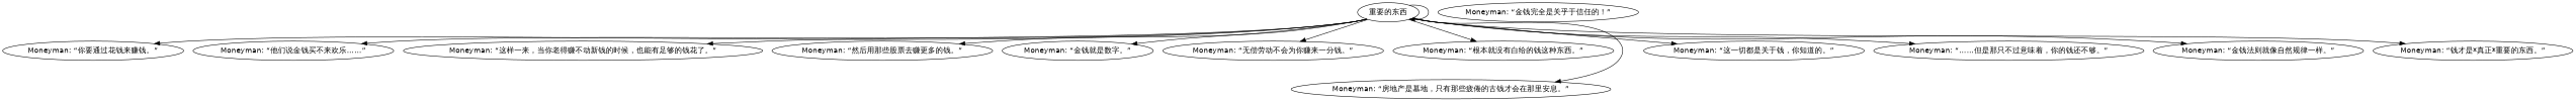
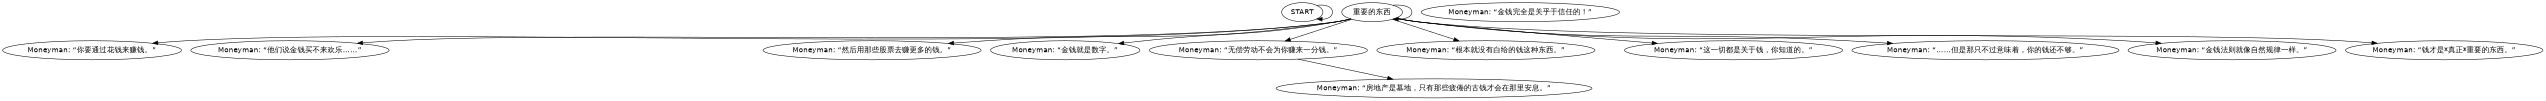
  digraph {
    fontname="DejaVu Sans"
    node [fontname="DejaVu Sans"]
    edge [fontname="DejaVu Sans"]
+   n1 [label=START]
    n2 [label="重要的东西"]
    n3 [label="Moneyman: “你要通过花钱来赚钱。”"]
    n4 [label="Moneyman: “他们说金钱买不来欢乐……”"]
-   n5 [label="Moneyman: “这样一来，当你老得赚不动新钱的时候，也能有足够的钱花了。”"]
    n6 [label="Moneyman: “然后用那些股票去赚更多的钱。”"]
    n7 [label="Moneyman: “金钱就是数字。”"]
    n8 [label="Moneyman: “无偿劳动不会为你赚来一分钱。”"]
    n9 [label="Moneyman: “根本就没有白给的钱这种东西。”"]
    n10 [label="Moneyman: “房地产是墓地，只有那些疲倦的古钱才会在那里安息。”"]
    n11 [label="Moneyman: “这一切都是关于钱，你知道的。”"]
    n12 [label="Moneyman: “……但是那只不过意味着，你的钱还不够。”"]
    n13 [label="Moneyman: “金钱法则就像自然规律一样。”"]
    n14 [label="Moneyman: “钱才是*真正*重要的东西。”"]
    n15 [label="Moneyman: “金钱完全是关乎于信任的！”"]
+   n1 -> n1
    n2 -> n2
    n2 -> n3
    n2 -> n4
-   n2 -> n5
    n2 -> n6
    n2 -> n7
    n2 -> n8
    n2 -> n9
-   n2 -> n10
+   n8 -> n10
    n2 -> n11
    n2 -> n12
    n2 -> n13
    n2 -> n14
  }
